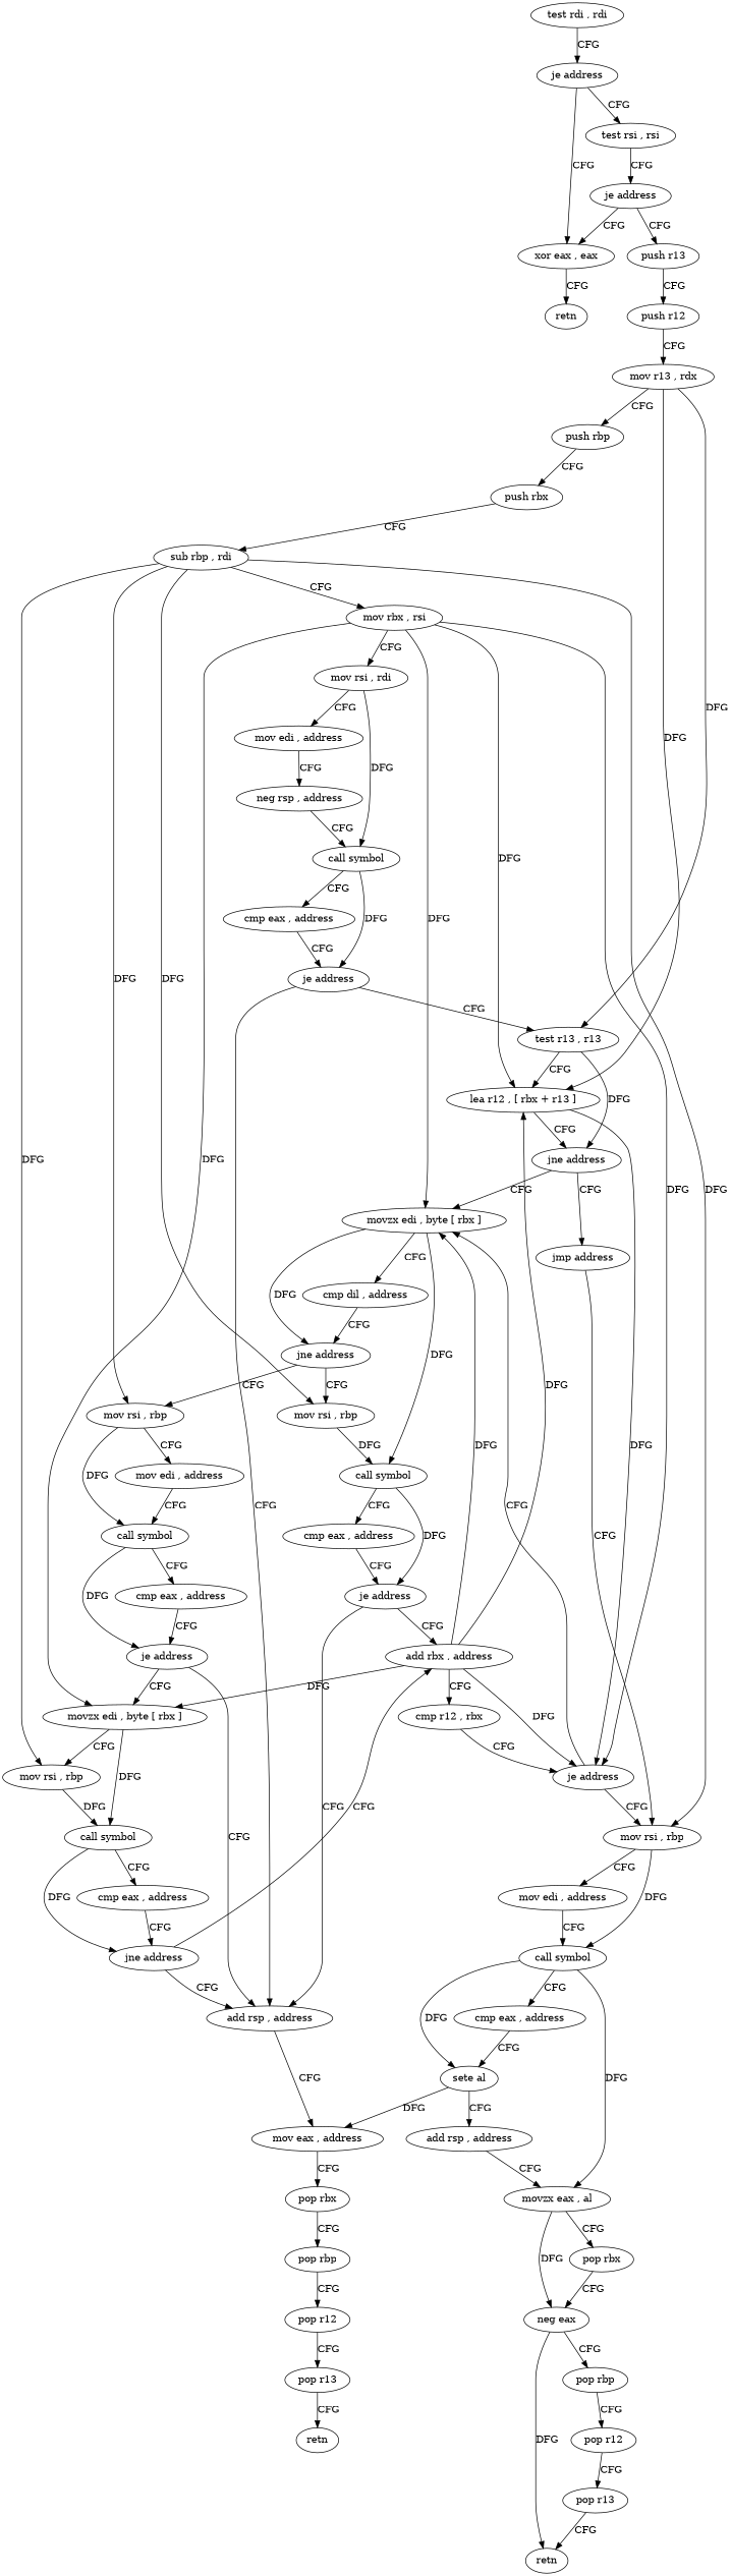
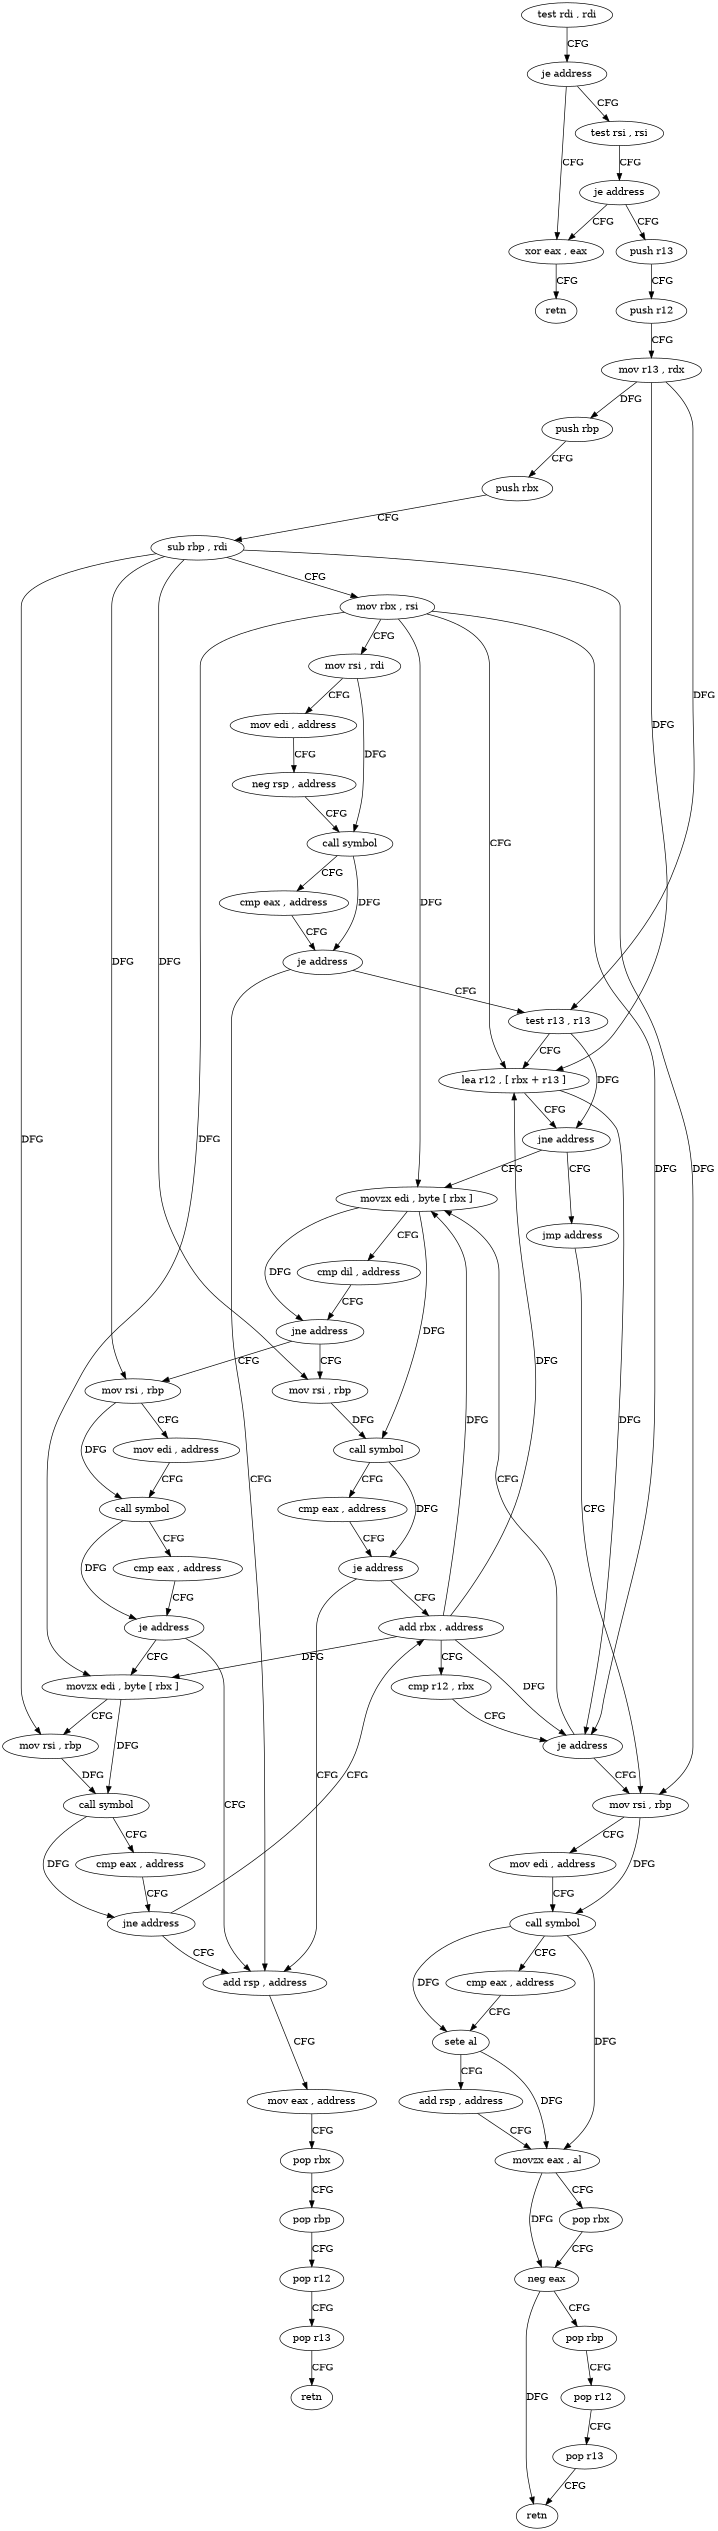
  digraph {
    n1 [label="test rdi , rdi"]
    n2 [label="je address"]
    n3 [label="xor eax , eax"]
    n4 [label="test rsi , rsi"]
    n5 [label=retn]
    n6 [label="je address"]
    n7 [label="push r13"]
    n8 [label="push r12"]
    n9 [label="mov r13 , rdx"]
    n10 [label="push rbp"]
    n11 [label="test r13 , r13"]
    n12 [label="lea r12 , [ rbx + r13 ]"]
    n13 [label="push rbx"]
    n14 [label="jne address"]
    n15 [label="je address"]
    n16 [label="sub rbp , rdi"]
    n17 [label="mov rbx , rsi"]
    n18 [label="mov rsi , rbp"]
    n19 [label="mov rsi , rbp"]
    n20 [label="mov rsi , rbp"]
    n21 [label="mov rsi , rbp"]
    n22 [label="mov rsi , rdi"]
    n23 [label="movzx edi , byte [ rbx ]"]
    n24 [label="movzx edi , byte [ rbx ]"]
    n25 [label="call symbol"]
    n26 [label="mov edi , address"]
    n27 [label="call symbol"]
    n28 [label="mov edi , address"]
    n29 [label="call symbol"]
    n30 [label="call symbol"]
    n31 [label="mov edi , address"]
    n32 [label="call symbol"]
    n33 [label="cmp dil , address"]
    n34 [label="jne address"]
    n35 [label="add rbx , address"]
    n36 [label="cmp r12 , rbx"]
    n37 [label="neg rsp , address"]
    n38 [label="cmp eax , address"]
    n39 [label="je address"]
    n40 [label="add rsp , address"]
    n41 [label="mov eax , address"]
    n42 [label="pop rbx"]
    n43 [label="jmp address"]
    n44 [label="pop rbp"]
    n45 [label="pop r12"]
    n46 [label="pop r13"]
    n47 [label=retn]
    n48 [label="cmp eax , address"]
    n49 [label="je address"]
    n50 [label="cmp eax , address"]
    n51 [label="je address"]
    n52 [label="cmp eax , address"]
    n53 [label="sete al"]
    n54 [label="movzx eax , al"]
    n55 [label="cmp eax , address"]
    n56 [label="jne address"]
    n57 [label="add rsp , address"]
    n58 [label="pop rbx"]
    n59 [label="neg eax"]
    n60 [label="pop rbp"]
    n61 [label=retn]
    n62 [label="pop r12"]
    n63 [label="pop r13"]
    n1 -> n2 [label=CFG]
    n2 -> n3 [label=CFG]
    n2 -> n4 [label=CFG]
    n3 -> n5 [label=CFG]
    n4 -> n6 [label=CFG]
    n6 -> n3 [label=CFG]
    n6 -> n7 [label=CFG]
    n7 -> n8 [label=CFG]
    n8 -> n9 [label=CFG]
-   n9 -> n10 [label=CFG]
+   n9 -> n10 [label=DFG]
    n9 -> n11 [label=DFG]
    n9 -> n12 [label=DFG]
    n10 -> n13 [label=CFG]
    n11 -> n12 [label=CFG]
    n11 -> n14 [label=DFG]
    n12 -> n14 [label=CFG]
    n12 -> n15 [label=DFG]
    n13 -> n16 [label=CFG]
    n14 -> n23 [label=CFG]
    n14 -> n43 [label=CFG]
    n15 -> n20 [label=CFG]
    n15 -> n23 [label=CFG]
    n16 -> n17 [label=CFG]
    n16 -> n18 [label=DFG]
    n16 -> n19 [label=DFG]
    n16 -> n20 [label=DFG]
    n16 -> n21 [label=DFG]
-   n17 -> n12 [label=DFG]
+   n17 -> n12 [label=CFG]
    n17 -> n15 [label=DFG]
    n17 -> n22 [label=CFG]
    n17 -> n23 [label=DFG]
    n17 -> n24 [label=DFG]
    n18 -> n25 [label=DFG]
    n19 -> n26 [label=CFG]
    n19 -> n27 [label=DFG]
    n20 -> n28 [label=CFG]
    n20 -> n29 [label=DFG]
    n21 -> n30 [label=DFG]
    n22 -> n31 [label=CFG]
    n22 -> n32 [label=DFG]
    n23 -> n25 [label=DFG]
    n23 -> n33 [label=CFG]
    n23 -> n34 [label=DFG]
    n24 -> n21 [label=CFG]
    n24 -> n30 [label=DFG]
    n25 -> n48 [label=CFG]
    n25 -> n49 [label=DFG]
    n26 -> n27 [label=CFG]
    n27 -> n50 [label=CFG]
    n27 -> n51 [label=DFG]
    n28 -> n29 [label=CFG]
    n29 -> n52 [label=CFG]
    n29 -> n53 [label=DFG]
    n29 -> n54 [label=DFG]
    n30 -> n55 [label=CFG]
    n30 -> n56 [label=DFG]
    n31 -> n37 [label=CFG]
    n32 -> n38 [label=CFG]
    n32 -> n39 [label=DFG]
    n33 -> n34 [label=CFG]
    n34 -> n18 [label=CFG]
    n34 -> n19 [label=CFG]
    n35 -> n12 [label=DFG]
    n35 -> n15 [label=DFG]
    n35 -> n23 [label=DFG]
    n35 -> n24 [label=DFG]
    n35 -> n36 [label=CFG]
    n36 -> n15 [label=CFG]
    n37 -> n32 [label=CFG]
    n38 -> n39 [label=CFG]
    n39 -> n11 [label=CFG]
    n39 -> n40 [label=CFG]
    n40 -> n41 [label=CFG]
    n41 -> n42 [label=CFG]
    n42 -> n44 [label=CFG]
    n43 -> n20 [label=CFG]
    n44 -> n45 [label=CFG]
    n45 -> n46 [label=CFG]
    n46 -> n47 [label=CFG]
    n48 -> n49 [label=CFG]
    n49 -> n35 [label=CFG]
    n49 -> n40 [label=CFG]
    n50 -> n51 [label=CFG]
    n51 -> n24 [label=CFG]
    n51 -> n40 [label=CFG]
    n52 -> n53 [label=CFG]
-   n53 -> n41 [label=DFG]
+   n53 -> n54 [label=DFG]
    n53 -> n57 [label=CFG]
    n54 -> n58 [label=CFG]
    n54 -> n59 [label=DFG]
    n55 -> n56 [label=CFG]
    n56 -> n35 [label=CFG]
    n56 -> n40 [label=CFG]
    n57 -> n54 [label=CFG]
    n58 -> n59 [label=CFG]
    n59 -> n60 [label=CFG]
    n59 -> n61 [label=DFG]
    n60 -> n62 [label=CFG]
    n62 -> n63 [label=CFG]
    n63 -> n61 [label=CFG]
  }
